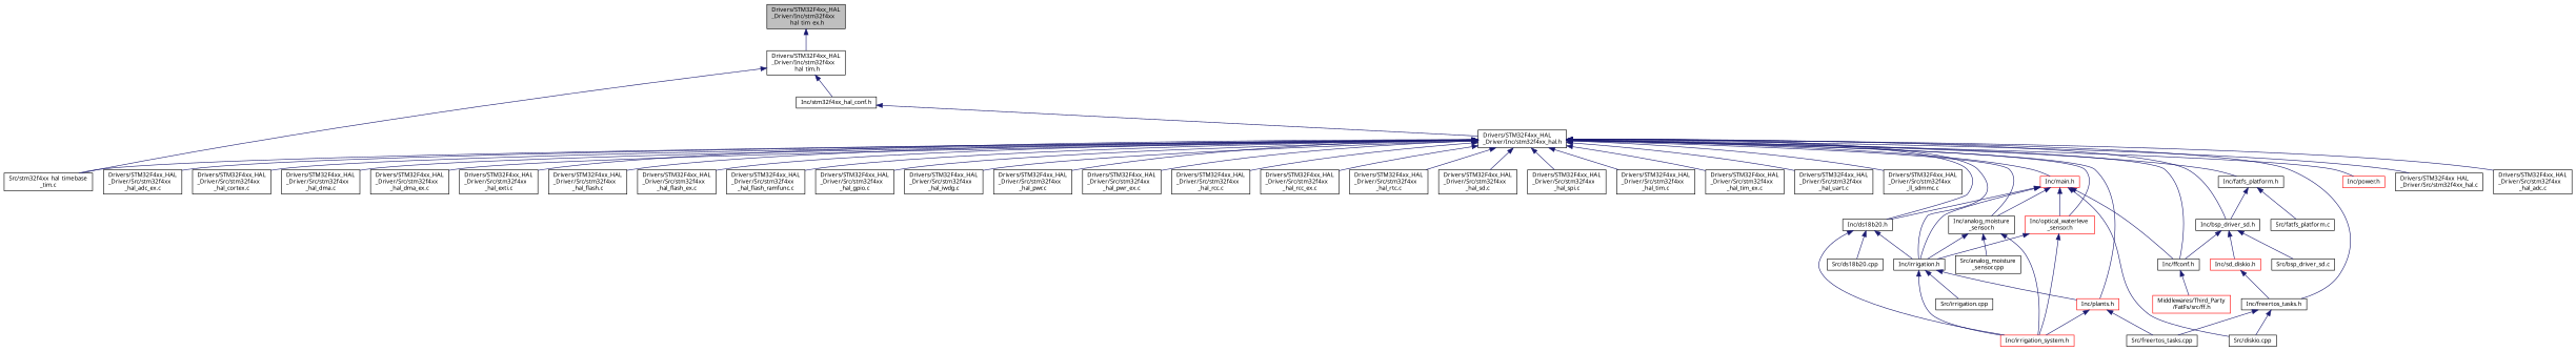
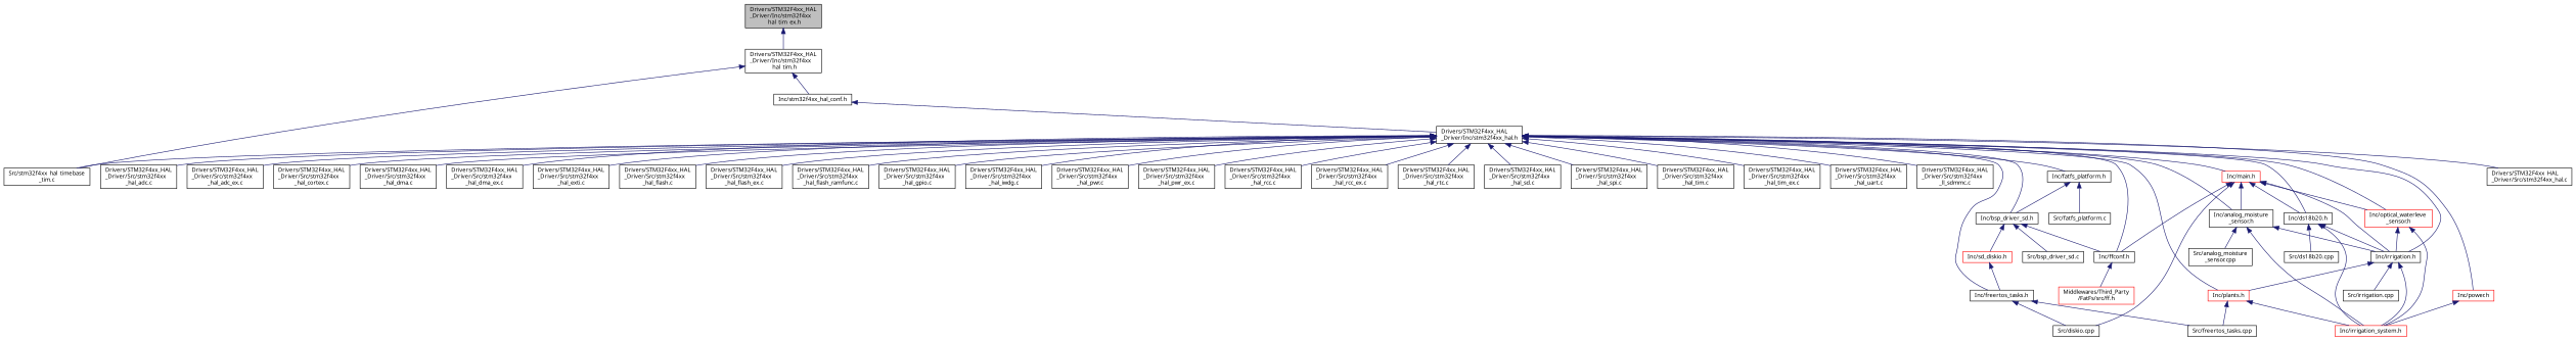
  digraph {
    fontname="Noto Sans"
    node [color=black fillcolor=white fontname="Noto Sans" fontsize=10 shape=record style=filled]
    edge [color=midnightblue dir=back fontname="Noto Sans" fontsize=10 labelfontname=Helvetica labelfontsize=10 style=solid]
    n1 [fillcolor=grey75 fontcolor=black height=0.2 label="Drivers/STM32F4xx_HAL\l_Driver/Inc/stm32f4xx\l_hal_tim_ex.h" width=0.4]
    n2 [height=0.2 label="Drivers/STM32F4xx_HAL\l_Driver/Inc/stm32f4xx\l_hal_tim.h" width=0.4]
    n3 [height=0.2 label="Inc/stm32f4xx_hal_conf.h" width=0.4]
    n4 [height=0.2 label="Src/stm32f4xx_hal_timebase\l_tim.c" width=0.4]
    n5 [height=0.2 label="Drivers/STM32F4xx_HAL\l_Driver/Inc/stm32f4xx_hal.h" width=0.4]
    n6 [height=0.2 label="Drivers/STM32F4xx_HAL\l_Driver/Src/stm32f4xx_hal.c" width=0.4]
    n7 [height=0.2 label="Drivers/STM32F4xx_HAL\l_Driver/Src/stm32f4xx\l_hal_adc.c" width=0.4]
    n8 [height=0.2 label="Drivers/STM32F4xx_HAL\l_Driver/Src/stm32f4xx\l_hal_adc_ex.c" width=0.4]
    n9 [height=0.2 label="Drivers/STM32F4xx_HAL\l_Driver/Src/stm32f4xx\l_hal_cortex.c" width=0.4]
    n10 [height=0.2 label="Drivers/STM32F4xx_HAL\l_Driver/Src/stm32f4xx\l_hal_dma.c" width=0.4]
    n11 [height=0.2 label="Drivers/STM32F4xx_HAL\l_Driver/Src/stm32f4xx\l_hal_dma_ex.c" width=0.4]
    n12 [height=0.2 label="Drivers/STM32F4xx_HAL\l_Driver/Src/stm32f4xx\l_hal_exti.c" width=0.4]
    n13 [height=0.2 label="Drivers/STM32F4xx_HAL\l_Driver/Src/stm32f4xx\l_hal_flash.c" width=0.4]
    n14 [height=0.2 label="Drivers/STM32F4xx_HAL\l_Driver/Src/stm32f4xx\l_hal_flash_ex.c" width=0.4]
    n15 [height=0.2 label="Drivers/STM32F4xx_HAL\l_Driver/Src/stm32f4xx\l_hal_flash_ramfunc.c" width=0.4]
    n16 [height=0.2 label="Drivers/STM32F4xx_HAL\l_Driver/Src/stm32f4xx\l_hal_gpio.c" width=0.4]
    n17 [height=0.2 label="Drivers/STM32F4xx_HAL\l_Driver/Src/stm32f4xx\l_hal_iwdg.c" width=0.4]
    n18 [height=0.2 label="Drivers/STM32F4xx_HAL\l_Driver/Src/stm32f4xx\l_hal_pwr.c" width=0.4]
    n19 [height=0.2 label="Drivers/STM32F4xx_HAL\l_Driver/Src/stm32f4xx\l_hal_pwr_ex.c" width=0.4]
    n20 [height=0.2 label="Drivers/STM32F4xx_HAL\l_Driver/Src/stm32f4xx\l_hal_rcc.c" width=0.4]
    n21 [height=0.2 label="Drivers/STM32F4xx_HAL\l_Driver/Src/stm32f4xx\l_hal_rcc_ex.c" width=0.4]
    n22 [height=0.2 label="Drivers/STM32F4xx_HAL\l_Driver/Src/stm32f4xx\l_hal_rtc.c" width=0.4]
    n23 [height=0.2 label="Drivers/STM32F4xx_HAL\l_Driver/Src/stm32f4xx\l_hal_sd.c" width=0.4]
    n24 [height=0.2 label="Drivers/STM32F4xx_HAL\l_Driver/Src/stm32f4xx\l_hal_spi.c" width=0.4]
    n25 [height=0.2 label="Drivers/STM32F4xx_HAL\l_Driver/Src/stm32f4xx\l_hal_tim.c" width=0.4]
    n26 [height=0.2 label="Drivers/STM32F4xx_HAL\l_Driver/Src/stm32f4xx\l_hal_tim_ex.c" width=0.4]
    n27 [height=0.2 label="Drivers/STM32F4xx_HAL\l_Driver/Src/stm32f4xx\l_hal_uart.c" width=0.4]
    n28 [height=0.2 label="Drivers/STM32F4xx_HAL\l_Driver/Src/stm32f4xx\l_ll_sdmmc.c" width=0.4]
    n29 [height=0.2 label="Inc/analog_moisture\l_sensor.h" width=0.4]
    n30 [height=0.2 label="Inc/irrigation.h" width=0.4]
    n31 [color=red height=0.2 label="Inc/plants.h" width=0.4]
    n32 [height=0.2 label="Inc/bsp_driver_sd.h" width=0.4]
    n33 [height=0.2 label="Inc/ffconf.h" width=0.4]
    n34 [height=0.2 label="Inc/freertos_tasks.h" width=0.4]
    n35 [height=0.2 label="Inc/ds18b20.h" width=0.4]
    n36 [height=0.2 label="Inc/fatfs_platform.h" width=0.4]
    n37 [color=red height=0.2 label="Inc/main.h" width=0.4]
    n38 [color=red height=0.2 label="Inc/optical_waterlevel\l_sensor.h" width=0.4]
    n39 [color=red height=0.2 label="Inc/power.h" width=0.4]
    n40 [color=red height=0.2 label="Inc/irrigation_system.h" width=0.4]
    n41 [height=0.2 label="Src/analog_moisture\l_sensor.cpp" width=0.4]
    n42 [height=0.2 label="Src/irrigation.cpp" width=0.4]
    n43 [height=0.2 label="Src/freertos_tasks.cpp" width=0.4]
    n44 [color=red height=0.2 label="Inc/sd_diskio.h" width=0.4]
    n45 [height=0.2 label="Src/bsp_driver_sd.c" width=0.4]
    n46 [color=red height=0.2 label="Middlewares/Third_Party\l/FatFs/src/ff.h" width=0.4]
    n47 [height=0.2 label="Src/diskio.cpp" width=0.4]
    n48 [height=0.2 label="Src/ds18b20.cpp" width=0.4]
    n49 [height=0.2 label="Src/fatfs_platform.c" width=0.4]
    n1 -> n2
    n2 -> n3
    n2 -> n4
    n3 -> n5
    n5 -> n4
    n5 -> n6
    n5 -> n7
    n5 -> n8
    n5 -> n9
    n5 -> n10
    n5 -> n11
    n5 -> n12
    n5 -> n13
    n5 -> n14
    n5 -> n15
    n5 -> n16
    n5 -> n17
    n5 -> n18
    n5 -> n19
    n5 -> n20
    n5 -> n21
    n5 -> n22
    n5 -> n23
    n5 -> n24
    n5 -> n25
    n5 -> n26
    n5 -> n27
    n5 -> n28
    n5 -> n29
    n5 -> n30
    n5 -> n31
    n5 -> n32
    n5 -> n33
    n5 -> n34
    n5 -> n35
    n5 -> n36
    n5 -> n37
    n5 -> n38
    n5 -> n39
    n29 -> n30
    n29 -> n40
    n29 -> n41
    n30 -> n31
    n30 -> n40
    n30 -> n42
    n31 -> n40
    n31 -> n43
    n32 -> n33
    n32 -> n44
    n32 -> n45
    n33 -> n46
    n34 -> n43
    n34 -> n47
    n35 -> n30
    n35 -> n40
    n35 -> n48
    n36 -> n32
    n36 -> n49
    n37 -> n29
    n37 -> n30
    n37 -> n33
    n37 -> n35
    n37 -> n38
    n37 -> n47
    n38 -> n30
    n38 -> n40
+   n39 -> n40
    n44 -> n34
  }
